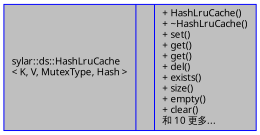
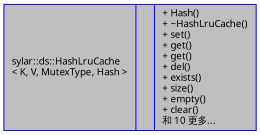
  digraph {
    rankdir=LR
    fontname="Noto Sans"
-   n1 [color=blue fillcolor=grey75 fontcolor=black fontname="Noto Sans" fontsize=10 height=0.2 label="{sylar::ds::HashLruCache\l\< K, V, MutexType, Hash \>\n||+ HashLruCache()\l+ ~HashLruCache()\l+ set()\l+ get()\l+ get()\l+ del()\l+ exists()\l+ size()\l+ empty()\l+ clear()\l和 10 更多...\l}" shape=record style=filled width=0.4]
+   n1 [color=blue fillcolor=grey75 fontcolor=black fontname="Noto Sans" fontsize=10 height=0.2 label="{sylar::ds::HashLruCache\l\< K, V, MutexType, Hash \>\n||+ Hash()\l+ ~HashLruCache()\l+ set()\l+ get()\l+ get()\l+ del()\l+ exists()\l+ size()\l+ empty()\l+ clear()\l和 10 更多...\l}" shape=record style=filled width=0.4]
  }
